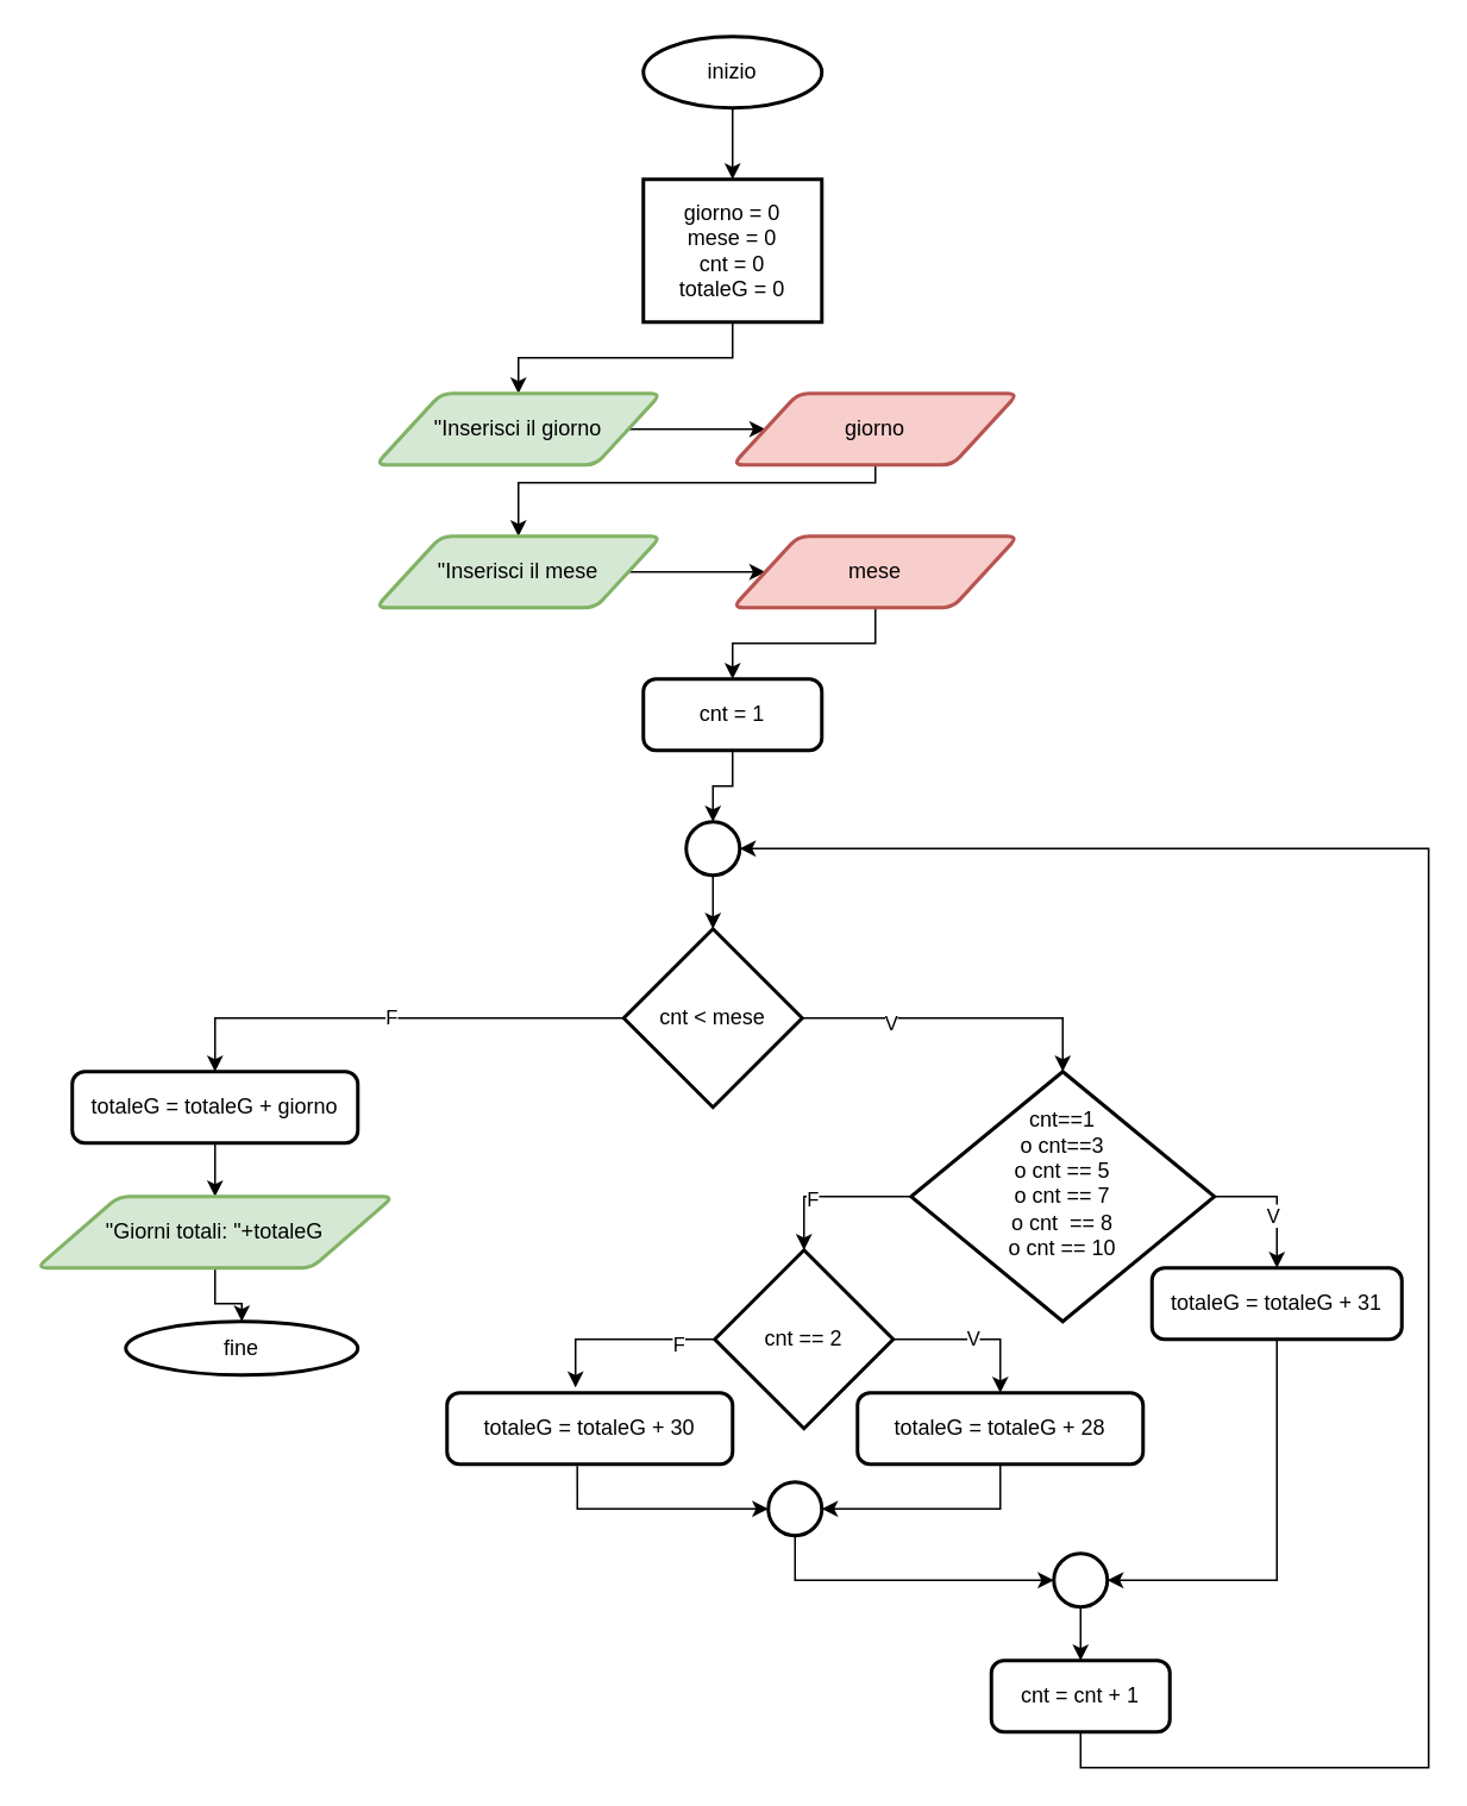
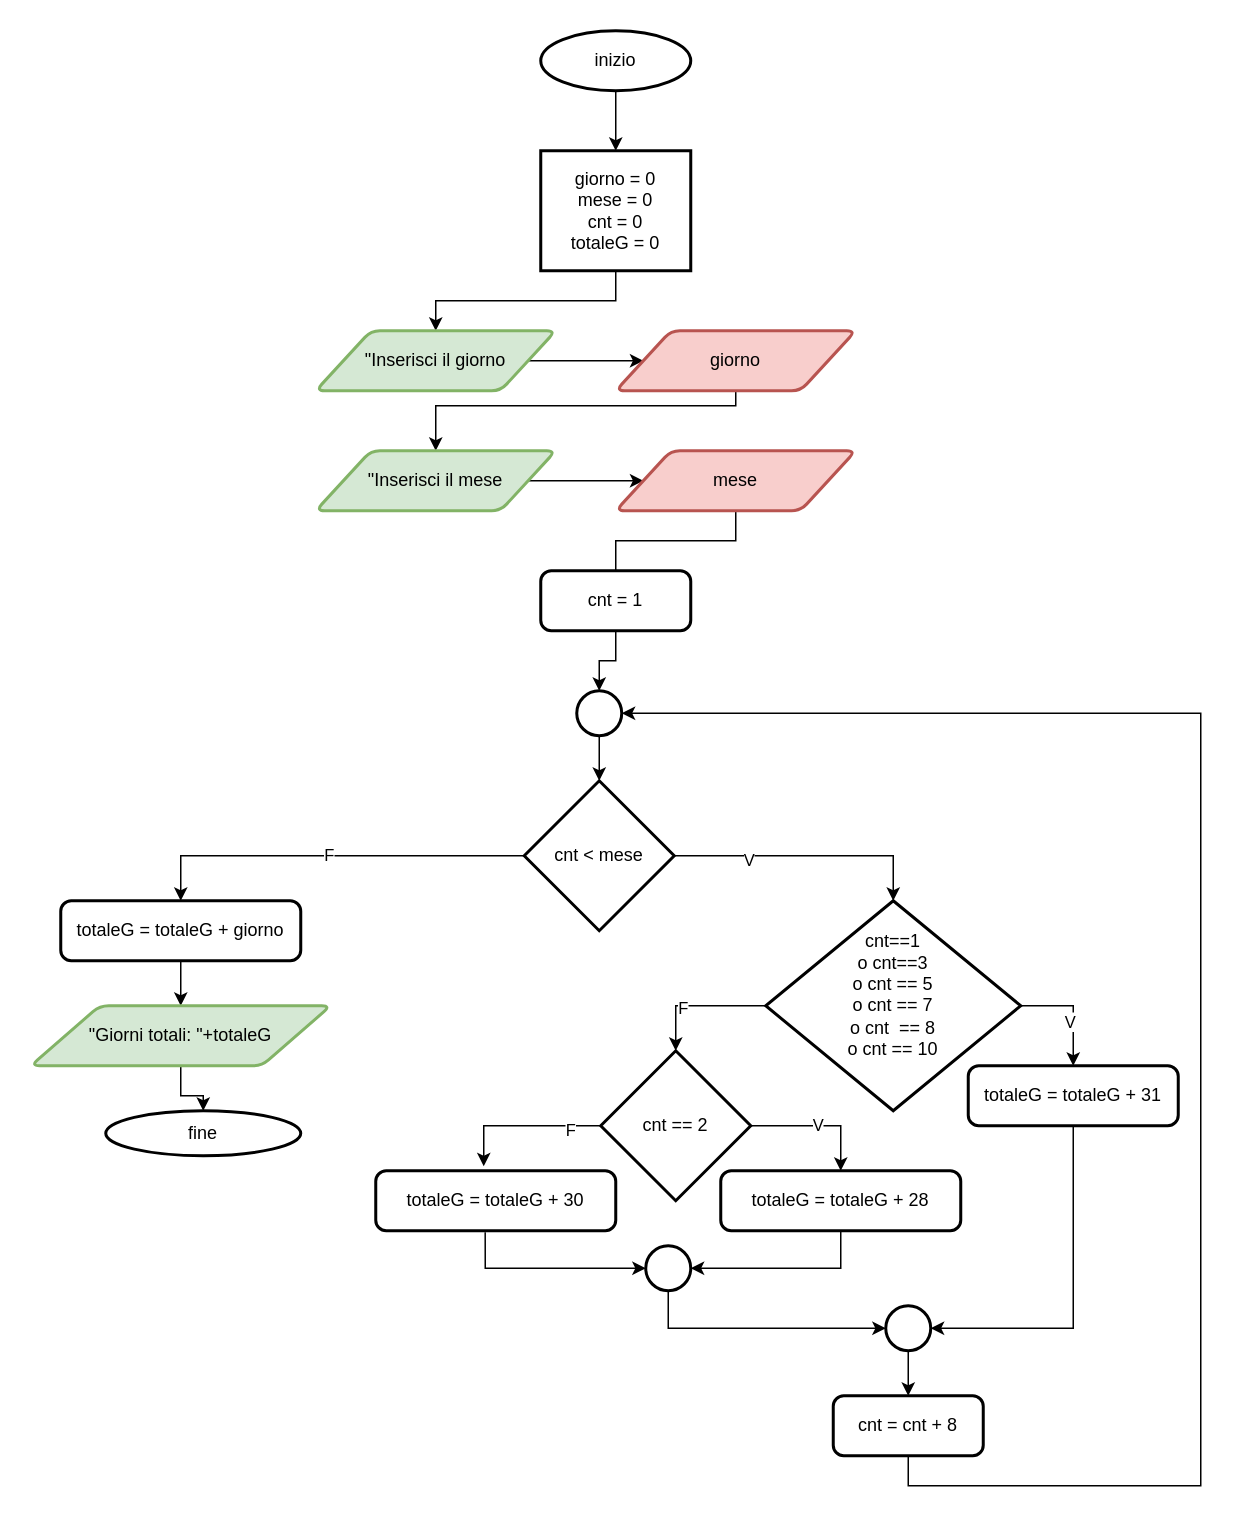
  <mxCell id="0" />
  <mxCell id="1" parent="0" />
  <mxCell id="2" style="edgeStyle=orthogonalEdgeStyle;rounded=0;orthogonalLoop=1;jettySize=auto;html=1;entryX=0.5;entryY=0;entryDx=0;entryDy=0;" parent="1" source="3" target="5" edge="1"><mxGeometry relative="1" as="geometry" /></mxCell>
  <mxCell id="3" value="inizio" style="strokeWidth=2;html=1;shape=mxgraph.flowchart.start_1;whiteSpace=wrap;" parent="1" vertex="1"><mxGeometry x="360" y="20" width="100" height="40" as="geometry" /></mxCell>
  <mxCell id="4" style="edgeStyle=orthogonalEdgeStyle;rounded=0;orthogonalLoop=1;jettySize=auto;html=1;" parent="1" source="5" target="7" edge="1"><mxGeometry relative="1" as="geometry" /></mxCell>
  <mxCell id="5" value="&lt;div&gt;giorno = 0&lt;/div&gt;&lt;div&gt;mese = 0&lt;/div&gt;&lt;div&gt;cnt = 0&lt;/div&gt;&lt;div&gt;totaleG = 0&lt;br&gt;&lt;/div&gt;" style="whiteSpace=wrap;html=1;absoluteArcSize=1;arcSize=14;strokeWidth=2;rounded=0;" parent="1" vertex="1"><mxGeometry x="360" y="100" width="100" height="80" as="geometry" /></mxCell>
  <mxCell id="6" style="edgeStyle=orthogonalEdgeStyle;rounded=0;orthogonalLoop=1;jettySize=auto;html=1;entryX=0;entryY=0.5;entryDx=0;entryDy=0;" parent="1" source="7" target="9" edge="1"><mxGeometry relative="1" as="geometry" /></mxCell>
  <mxCell id="7" value="&quot;Inserisci il giorno" style="shape=parallelogram;html=1;strokeWidth=2;perimeter=parallelogramPerimeter;whiteSpace=wrap;rounded=1;arcSize=12;size=0.23;fillColor=#d5e8d4;strokeColor=#82b366;" parent="1" vertex="1"><mxGeometry x="210" y="220" width="160" height="40" as="geometry" /></mxCell>
  <mxCell id="8" style="edgeStyle=orthogonalEdgeStyle;rounded=0;orthogonalLoop=1;jettySize=auto;html=1;entryX=0.5;entryY=0;entryDx=0;entryDy=0;" parent="1" source="9" target="11" edge="1"><mxGeometry relative="1" as="geometry"><Array as="points"><mxPoint x="490" y="270" /><mxPoint x="290" y="270" /></Array></mxGeometry></mxCell>
  <mxCell id="9" value="giorno" style="shape=parallelogram;html=1;strokeWidth=2;perimeter=parallelogramPerimeter;whiteSpace=wrap;rounded=1;arcSize=12;size=0.23;fillColor=#f8cecc;strokeColor=#b85450;" parent="1" vertex="1"><mxGeometry x="410" y="220" width="160" height="40" as="geometry" /></mxCell>
  <mxCell id="10" style="edgeStyle=orthogonalEdgeStyle;rounded=0;orthogonalLoop=1;jettySize=auto;html=1;entryX=0;entryY=0.5;entryDx=0;entryDy=0;" parent="1" source="11" target="13" edge="1"><mxGeometry relative="1" as="geometry" /></mxCell>
  <mxCell id="11" value="&quot;Inserisci il mese" style="shape=parallelogram;html=1;strokeWidth=2;perimeter=parallelogramPerimeter;whiteSpace=wrap;rounded=1;arcSize=12;size=0.23;fillColor=#d5e8d4;strokeColor=#82b366;" parent="1" vertex="1"><mxGeometry x="210" y="300" width="160" height="40" as="geometry" /></mxCell>
- <mxCell id="12" style="edgeStyle=orthogonalEdgeStyle;rounded=0;orthogonalLoop=1;jettySize=auto;html=1;entryX=0.5;entryY=0;entryDx=0;entryDy=0;" parent="1" source="13" target="15" edge="1"><mxGeometry relative="1" as="geometry" /></mxCell>
+ <mxCell id="12" style="edgeStyle=orthogonalEdgeStyle;rounded=0;orthogonalLoop=1;jettySize=auto;html=1;entryX=0.5;entryY=0;entryDx=0;entryDy=0;endArrow=none;" parent="1" source="13" target="15" edge="1"><mxGeometry relative="1" as="geometry" /></mxCell>
  <mxCell id="13" value="mese" style="shape=parallelogram;html=1;strokeWidth=2;perimeter=parallelogramPerimeter;whiteSpace=wrap;rounded=1;arcSize=12;size=0.23;fillColor=#f8cecc;strokeColor=#b85450;" parent="1" vertex="1"><mxGeometry x="410" y="300" width="160" height="40" as="geometry" /></mxCell>
  <mxCell id="14" style="edgeStyle=orthogonalEdgeStyle;rounded=0;orthogonalLoop=1;jettySize=auto;html=1;entryX=0.5;entryY=0;entryDx=0;entryDy=0;entryPerimeter=0;" parent="1" source="15" target="42" edge="1"><mxGeometry relative="1" as="geometry" /></mxCell>
  <mxCell id="15" value="cnt = 1" style="rounded=1;whiteSpace=wrap;html=1;absoluteArcSize=1;arcSize=14;strokeWidth=2;" parent="1" vertex="1"><mxGeometry x="360" y="380" width="100" height="40" as="geometry" /></mxCell>
  <mxCell id="16" style="edgeStyle=orthogonalEdgeStyle;rounded=0;orthogonalLoop=1;jettySize=auto;html=1;entryX=0.5;entryY=0;entryDx=0;entryDy=0;entryPerimeter=0;" parent="1" source="19" target="24" edge="1"><mxGeometry relative="1" as="geometry"><mxPoint x="520" y="550" as="targetPoint" /></mxGeometry></mxCell>
  <mxCell id="17" value="V" style="edgeLabel;html=1;align=center;verticalAlign=middle;resizable=0;points=[];" parent="16" vertex="1" connectable="0"><mxGeometry x="-0.443" y="-2" relative="1" as="geometry"><mxPoint as="offset" /></mxGeometry></mxCell>
  <mxCell id="18" value="F" style="edgeStyle=orthogonalEdgeStyle;rounded=0;orthogonalLoop=1;jettySize=auto;html=1;entryX=0.5;entryY=0;entryDx=0;entryDy=0;" parent="1" source="19" target="44" edge="1"><mxGeometry relative="1" as="geometry" /></mxCell>
  <mxCell id="19" value="cnt &amp;lt; mese" style="strokeWidth=2;html=1;shape=mxgraph.flowchart.decision;whiteSpace=wrap;" parent="1" vertex="1"><mxGeometry x="349" y="520" width="100" height="100" as="geometry" /></mxCell>
  <mxCell id="20" style="edgeStyle=orthogonalEdgeStyle;rounded=0;orthogonalLoop=1;jettySize=auto;html=1;entryX=0.5;entryY=0;entryDx=0;entryDy=0;exitX=1;exitY=0.5;exitDx=0;exitDy=0;exitPerimeter=0;" parent="1" source="24" target="34" edge="1"><mxGeometry relative="1" as="geometry" /></mxCell>
  <mxCell id="21" value="V" style="edgeLabel;html=1;align=center;verticalAlign=middle;resizable=0;points=[];" parent="20" vertex="1" connectable="0"><mxGeometry x="0.2" y="-3" relative="1" as="geometry"><mxPoint as="offset" /></mxGeometry></mxCell>
  <mxCell id="22" style="edgeStyle=orthogonalEdgeStyle;rounded=0;orthogonalLoop=1;jettySize=auto;html=1;entryX=0.5;entryY=0;entryDx=0;entryDy=0;entryPerimeter=0;" parent="1" source="24" target="30" edge="1"><mxGeometry relative="1" as="geometry" /></mxCell>
  <mxCell id="23" value="F" style="edgeLabel;html=1;align=center;verticalAlign=middle;resizable=0;points=[];" parent="22" vertex="1" connectable="0"><mxGeometry x="0.244" y="1" relative="1" as="geometry"><mxPoint as="offset" /></mxGeometry></mxCell>
  <mxCell id="24" value="&lt;div&gt;cnt==1&lt;/div&gt;&lt;div&gt;o cnt==3&lt;/div&gt;&lt;div&gt;o cnt == 5&lt;/div&gt;&lt;div&gt;o cnt == 7&lt;/div&gt;&lt;div&gt;o cnt&amp;nbsp; == 8&lt;/div&gt;&lt;div&gt;o cnt == 10&lt;/div&gt;&lt;div&gt;&lt;br&gt;&lt;/div&gt;" style="strokeWidth=2;html=1;shape=mxgraph.flowchart.decision;whiteSpace=wrap;" parent="1" vertex="1"><mxGeometry x="510" y="600" width="170" height="140" as="geometry" /></mxCell>
  <mxCell id="25" style="edgeStyle=orthogonalEdgeStyle;rounded=0;orthogonalLoop=1;jettySize=auto;html=1;entryX=0;entryY=0.5;entryDx=0;entryDy=0;entryPerimeter=0;exitX=0.456;exitY=1.025;exitDx=0;exitDy=0;exitPerimeter=0;" parent="1" source="26" target="36" edge="1"><mxGeometry relative="1" as="geometry"><mxPoint x="430" y="865" as="targetPoint" /></mxGeometry></mxCell>
  <mxCell id="26" value="totaleG = totaleG + 30" style="rounded=1;whiteSpace=wrap;html=1;absoluteArcSize=1;arcSize=14;strokeWidth=2;" parent="1" vertex="1"><mxGeometry x="250" y="780" width="160" height="40" as="geometry" /></mxCell>
  <mxCell id="27" value="V" style="edgeStyle=orthogonalEdgeStyle;rounded=0;orthogonalLoop=1;jettySize=auto;html=1;entryX=0.5;entryY=0;entryDx=0;entryDy=0;exitX=1;exitY=0.5;exitDx=0;exitDy=0;exitPerimeter=0;" parent="1" source="30" target="32" edge="1"><mxGeometry relative="1" as="geometry" /></mxCell>
  <mxCell id="28" style="edgeStyle=orthogonalEdgeStyle;rounded=0;orthogonalLoop=1;jettySize=auto;html=1;entryX=0.45;entryY=-0.075;entryDx=0;entryDy=0;entryPerimeter=0;exitX=0;exitY=0.5;exitDx=0;exitDy=0;exitPerimeter=0;" parent="1" source="30" target="26" edge="1"><mxGeometry relative="1" as="geometry" /></mxCell>
  <mxCell id="29" value="F" style="edgeLabel;html=1;align=center;verticalAlign=middle;resizable=0;points=[];" parent="28" vertex="1" connectable="0"><mxGeometry x="-0.6" y="2" relative="1" as="geometry"><mxPoint as="offset" /></mxGeometry></mxCell>
  <mxCell id="30" value="cnt == 2" style="strokeWidth=2;html=1;shape=mxgraph.flowchart.decision;whiteSpace=wrap;" parent="1" vertex="1"><mxGeometry x="400" y="700" width="100" height="100" as="geometry" /></mxCell>
  <mxCell id="31" style="edgeStyle=orthogonalEdgeStyle;rounded=0;orthogonalLoop=1;jettySize=auto;html=1;entryX=1;entryY=0.5;entryDx=0;entryDy=0;entryPerimeter=0;exitX=0.5;exitY=1;exitDx=0;exitDy=0;" parent="1" source="32" target="36" edge="1"><mxGeometry relative="1" as="geometry"><mxPoint x="460" y="865" as="targetPoint" /></mxGeometry></mxCell>
  <mxCell id="32" value="totaleG = totaleG + 28" style="rounded=1;whiteSpace=wrap;html=1;absoluteArcSize=1;arcSize=14;strokeWidth=2;" parent="1" vertex="1"><mxGeometry x="480" y="780" width="160" height="40" as="geometry" /></mxCell>
  <mxCell id="33" style="edgeStyle=orthogonalEdgeStyle;rounded=0;orthogonalLoop=1;jettySize=auto;html=1;entryX=1;entryY=0.5;entryDx=0;entryDy=0;entryPerimeter=0;exitX=0.5;exitY=1;exitDx=0;exitDy=0;" parent="1" source="34" target="38" edge="1"><mxGeometry relative="1" as="geometry" /></mxCell>
  <mxCell id="34" value="totaleG = totaleG + 31" style="rounded=1;whiteSpace=wrap;html=1;absoluteArcSize=1;arcSize=14;strokeWidth=2;" parent="1" vertex="1"><mxGeometry x="645" y="710" width="140" height="40" as="geometry" /></mxCell>
  <mxCell id="35" style="edgeStyle=orthogonalEdgeStyle;rounded=0;orthogonalLoop=1;jettySize=auto;html=1;entryX=0;entryY=0.5;entryDx=0;entryDy=0;entryPerimeter=0;exitX=0.5;exitY=1;exitDx=0;exitDy=0;exitPerimeter=0;" parent="1" source="36" target="38" edge="1"><mxGeometry relative="1" as="geometry" /></mxCell>
  <mxCell id="36" value="" style="strokeWidth=2;html=1;shape=mxgraph.flowchart.start_2;whiteSpace=wrap;" parent="1" vertex="1"><mxGeometry x="430" y="830" width="30" height="30" as="geometry" /></mxCell>
  <mxCell id="37" style="edgeStyle=orthogonalEdgeStyle;rounded=0;orthogonalLoop=1;jettySize=auto;html=1;entryX=0.5;entryY=0;entryDx=0;entryDy=0;" parent="1" source="38" target="40" edge="1"><mxGeometry relative="1" as="geometry" /></mxCell>
  <mxCell id="38" value="" style="strokeWidth=2;html=1;shape=mxgraph.flowchart.start_2;whiteSpace=wrap;" parent="1" vertex="1"><mxGeometry x="590" y="870" width="30" height="30" as="geometry" /></mxCell>
  <mxCell id="39" style="edgeStyle=orthogonalEdgeStyle;rounded=0;orthogonalLoop=1;jettySize=auto;html=1;exitX=0.5;exitY=1;exitDx=0;exitDy=0;entryX=1;entryY=0.5;entryDx=0;entryDy=0;entryPerimeter=0;" parent="1" source="40" target="42" edge="1"><mxGeometry relative="1" as="geometry"><mxPoint x="600" y="1070" as="targetPoint" /><Array as="points"><mxPoint x="605" y="990" /><mxPoint x="800" y="990" /><mxPoint x="800" y="475" /></Array></mxGeometry></mxCell>
- <mxCell id="40" value="cnt = cnt + 1" style="rounded=1;whiteSpace=wrap;html=1;absoluteArcSize=1;arcSize=14;strokeWidth=2;" parent="1" vertex="1"><mxGeometry x="555" y="930" width="100" height="40" as="geometry" /></mxCell>
+ <mxCell id="40" value="cnt = cnt + 8" style="rounded=1;whiteSpace=wrap;html=1;absoluteArcSize=1;arcSize=14;strokeWidth=2;" parent="1" vertex="1"><mxGeometry x="555" y="930" width="100" height="40" as="geometry" /></mxCell>
  <mxCell id="41" style="edgeStyle=orthogonalEdgeStyle;rounded=0;orthogonalLoop=1;jettySize=auto;html=1;entryX=0.5;entryY=0;entryDx=0;entryDy=0;entryPerimeter=0;" parent="1" source="42" target="19" edge="1"><mxGeometry relative="1" as="geometry" /></mxCell>
  <mxCell id="42" value="" style="strokeWidth=2;html=1;shape=mxgraph.flowchart.start_2;whiteSpace=wrap;" parent="1" vertex="1"><mxGeometry x="384" y="460" width="30" height="30" as="geometry" /></mxCell>
  <mxCell id="43" style="edgeStyle=orthogonalEdgeStyle;rounded=0;orthogonalLoop=1;jettySize=auto;html=1;entryX=0.5;entryY=0;entryDx=0;entryDy=0;" parent="1" source="44" target="46" edge="1"><mxGeometry relative="1" as="geometry" /></mxCell>
  <mxCell id="44" value="totaleG = totaleG + giorno" style="rounded=1;whiteSpace=wrap;html=1;absoluteArcSize=1;arcSize=14;strokeWidth=2;" parent="1" vertex="1"><mxGeometry x="40" y="600" width="160" height="40" as="geometry" /></mxCell>
  <mxCell id="45" style="edgeStyle=orthogonalEdgeStyle;rounded=0;orthogonalLoop=1;jettySize=auto;html=1;entryX=0.5;entryY=0;entryDx=0;entryDy=0;entryPerimeter=0;" parent="1" source="46" target="47" edge="1"><mxGeometry relative="1" as="geometry" /></mxCell>
  <mxCell id="46" value="&quot;Giorni totali: &quot;+totaleG" style="shape=parallelogram;html=1;strokeWidth=2;perimeter=parallelogramPerimeter;whiteSpace=wrap;rounded=1;arcSize=12;size=0.23;fillColor=#d5e8d4;strokeColor=#82b366;" parent="1" vertex="1"><mxGeometry x="20" y="670" width="200" height="40" as="geometry" /></mxCell>
  <mxCell id="47" value="fine" style="strokeWidth=2;html=1;shape=mxgraph.flowchart.start_1;whiteSpace=wrap;" parent="1" vertex="1"><mxGeometry x="70" y="740" width="130" height="30" as="geometry" /></mxCell>
